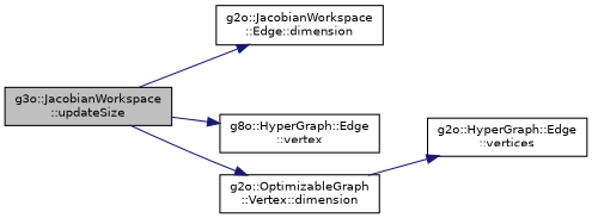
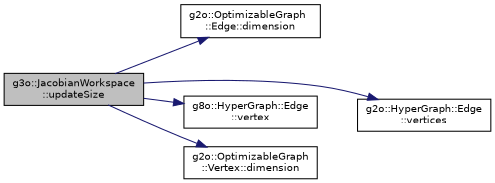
  digraph {
    rankdir=LR
    node [color=black fillcolor=white fontname=Helvetica fontsize=10 shape=record style=filled]
    edge [color=midnightblue fontname=Helvetica fontsize=10 labelfontname=Helvetica labelfontsize=10 style=solid]
    n1 [fillcolor=grey75 fontcolor=black height=0.2 label="g3o::JacobianWorkspace\l::updateSize" width=0.4]
-   n2 [height=0.2 label="g2o::JacobianWorkspace\l::Edge::dimension" width=0.4]
+   n2 [height=0.2 label="g2o::OptimizableGraph\l::Edge::dimension" width=0.4]
    n3 [height=0.2 label="g2o::HyperGraph::Edge\l::vertices" width=0.4]
    n4 [height=0.2 label="g8o::HyperGraph::Edge\l::vertex" width=0.4]
    n5 [height=0.2 label="g2o::OptimizableGraph\l::Vertex::dimension" width=0.4]
    n1 -> n2
-   n5 -> n3
+   n1 -> n3
    n1 -> n4
    n1 -> n5
  }
